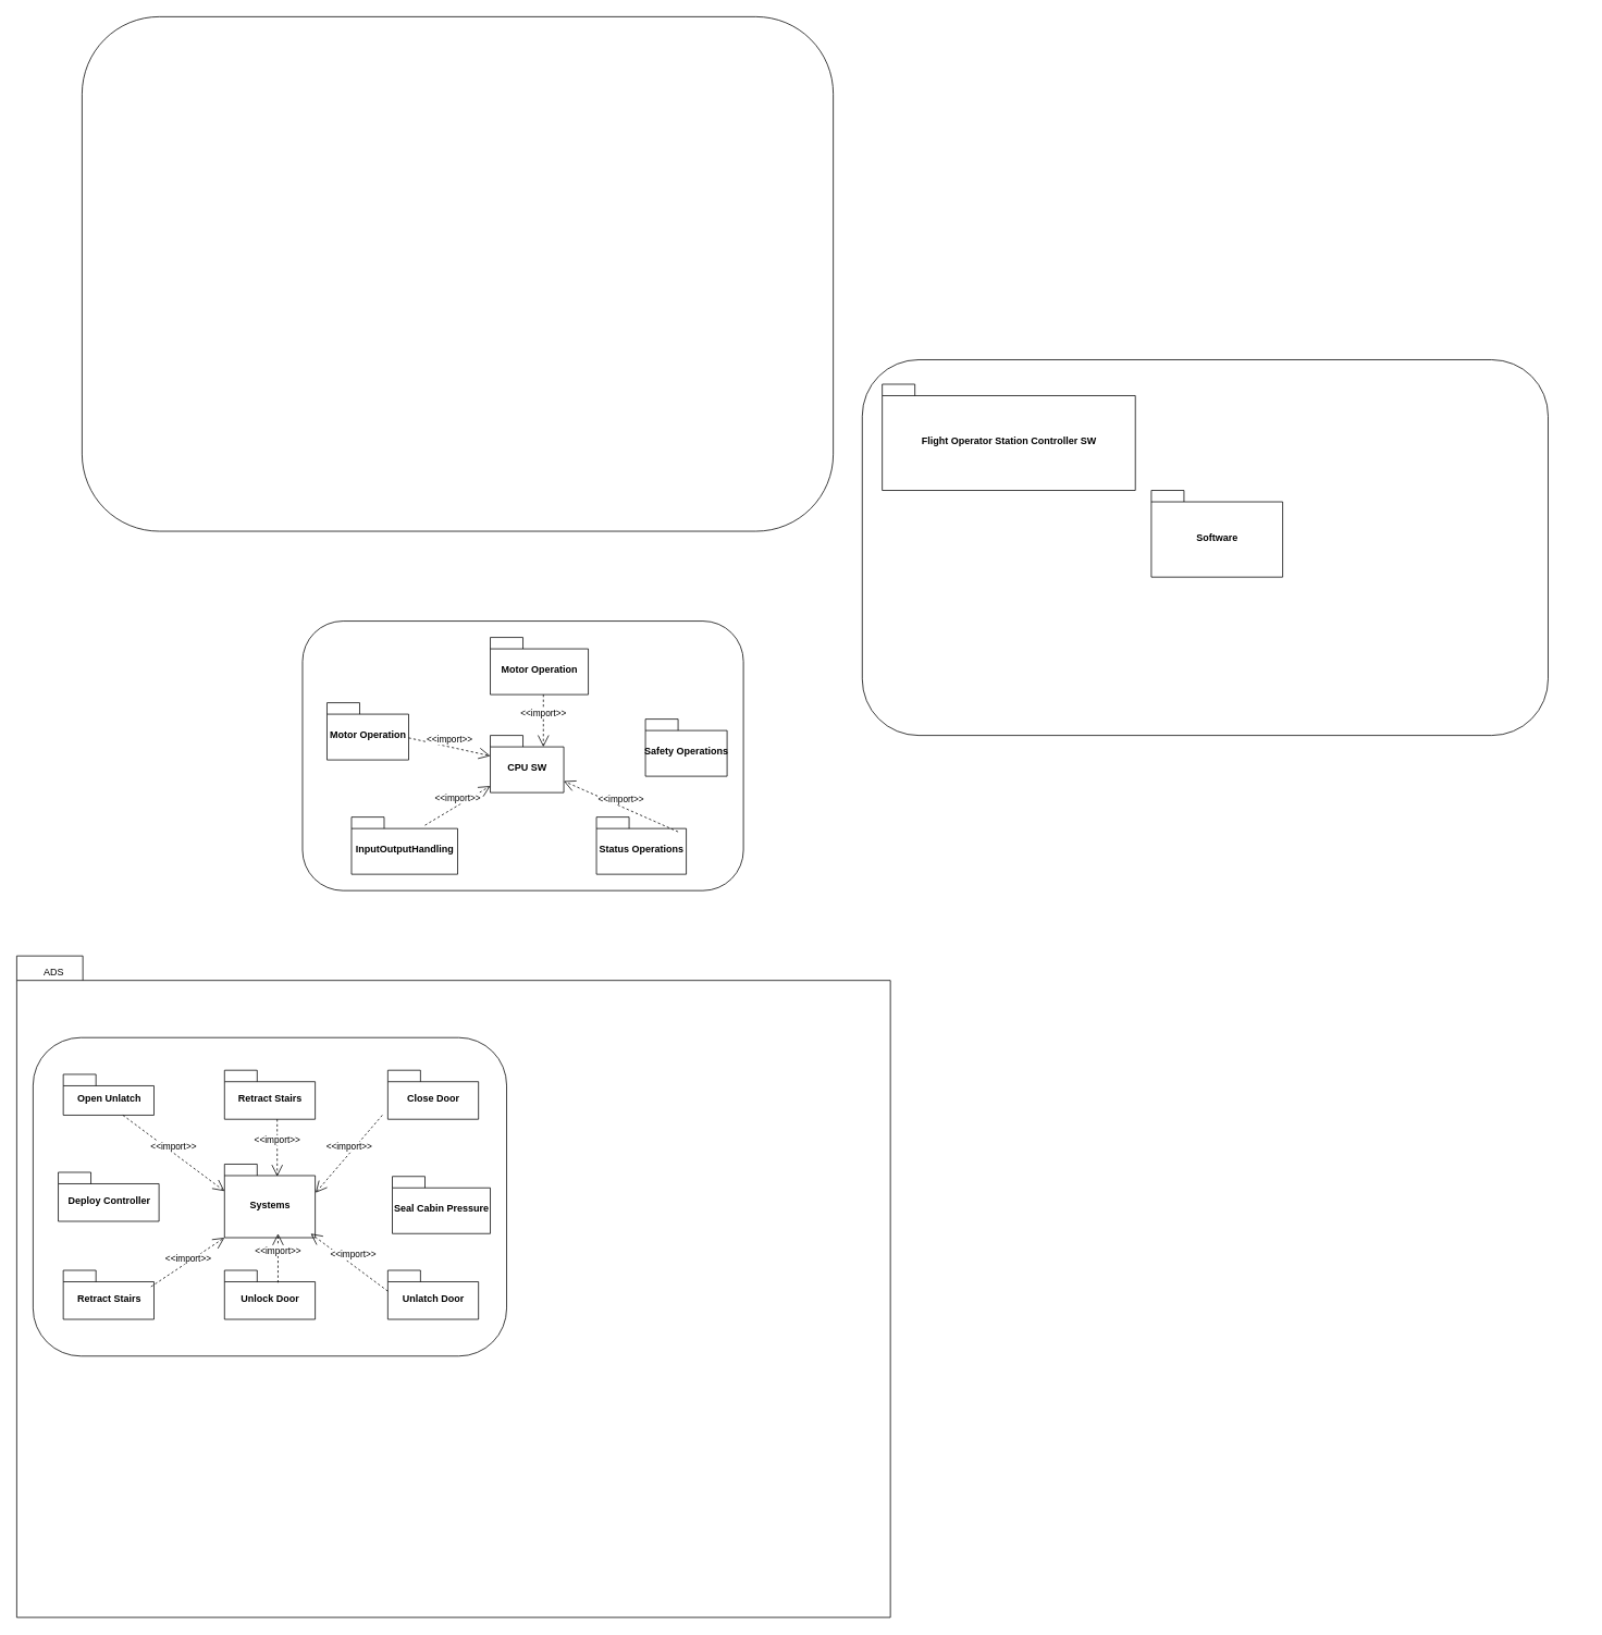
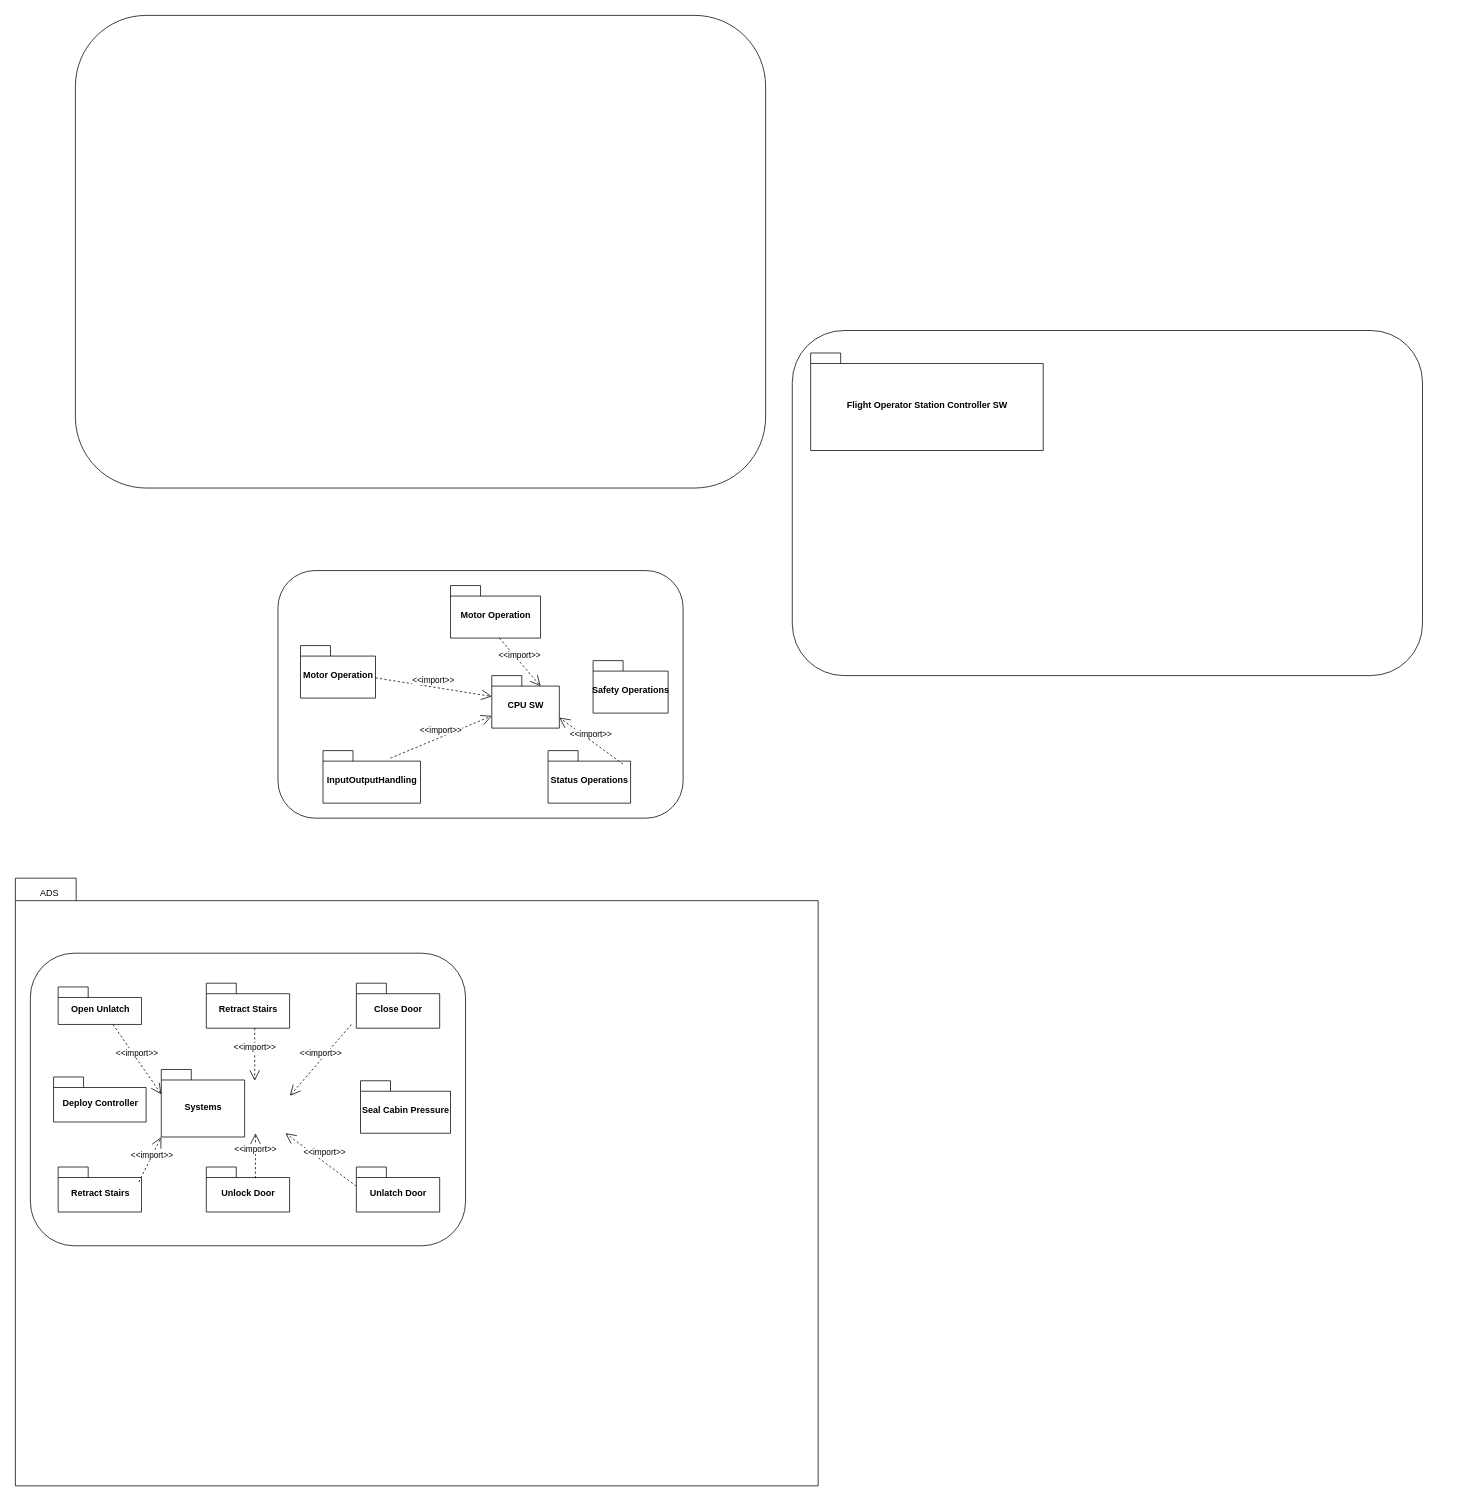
  <mxCell id="0" />
  <mxCell id="1" parent="0" />
  <mxCell id="2" value="" style="rounded=1;whiteSpace=wrap;html=1;" vertex="1" parent="1"><mxGeometry x="100" y="20" width="920" height="630" as="geometry" /></mxCell>
  <mxCell id="3" value="&amp;nbsp;&amp;nbsp;" style="shape=folder;fontStyle=1;spacingTop=10;tabWidth=40;tabHeight=30;tabPosition=left;html=1;" vertex="1" parent="1"><mxGeometry x="20" y="1170" width="1070" height="810" as="geometry" /></mxCell>
  <mxCell id="4" value="&lt;font style=&quot;font-size: 12px&quot;&gt;ADS&lt;/font&gt;" style="text;html=1;align=center;verticalAlign=middle;resizable=0;points=[];autosize=1;strokeColor=none;" vertex="1" parent="1"><mxGeometry x="45" y="1180" width="40" height="20" as="geometry" /></mxCell>
  <mxCell id="5" value="" style="group" vertex="1" connectable="0" parent="1"><mxGeometry x="60" y="1270" width="580" height="390" as="geometry" /></mxCell>
  <mxCell id="6" value="z" style="group" vertex="1" connectable="0" parent="5"><mxGeometry width="580" height="390" as="geometry" /></mxCell>
  <mxCell id="7" value="" style="group" vertex="1" connectable="0" parent="6"><mxGeometry x="-20" width="580" height="390" as="geometry" /></mxCell>
  <mxCell id="8" value="" style="rounded=1;whiteSpace=wrap;html=1;" vertex="1" parent="7"><mxGeometry width="580" height="390" as="geometry" /></mxCell>
- <mxCell id="9" value="Systems" style="shape=folder;fontStyle=1;spacingTop=10;tabWidth=40;tabHeight=14;tabPosition=left;html=1;" vertex="1" parent="7"><mxGeometry x="234.468" y="155" width="111.064" height="90" as="geometry" /></mxCell>
+ <mxCell id="9" value="Systems" style="shape=folder;fontStyle=1;spacingTop=10;tabWidth=40;tabHeight=14;tabPosition=left;html=1;" vertex="1" parent="7"><mxGeometry x="174.468" y="155" width="111.064" height="90" as="geometry" /></mxCell>
  <mxCell id="10" value="Open Unlatch" style="shape=folder;fontStyle=1;spacingTop=10;tabWidth=40;tabHeight=14;tabPosition=left;html=1;" vertex="1" parent="7"><mxGeometry x="37.02" y="45" width="111.06" height="50" as="geometry" /></mxCell>
  <mxCell id="11" value="Deploy Controller" style="shape=folder;fontStyle=1;spacingTop=10;tabWidth=40;tabHeight=14;tabPosition=left;html=1;" vertex="1" parent="7"><mxGeometry x="30.85" y="165" width="123.4" height="60" as="geometry" /></mxCell>
  <mxCell id="12" value="Retract Stairs" style="shape=folder;fontStyle=1;spacingTop=10;tabWidth=40;tabHeight=14;tabPosition=left;html=1;" vertex="1" parent="7"><mxGeometry x="37.02" y="285" width="111.06" height="60" as="geometry" /></mxCell>
  <mxCell id="13" value="Unlock Door" style="shape=folder;fontStyle=1;spacingTop=10;tabWidth=40;tabHeight=14;tabPosition=left;html=1;" vertex="1" parent="7"><mxGeometry x="234.47" y="285" width="111.06" height="60" as="geometry" /></mxCell>
  <mxCell id="14" value="Retract Stairs" style="shape=folder;fontStyle=1;spacingTop=10;tabWidth=40;tabHeight=14;tabPosition=left;html=1;" vertex="1" parent="7"><mxGeometry x="234.47" y="40" width="111.06" height="60" as="geometry" /></mxCell>
  <mxCell id="15" value="Close Door" style="shape=folder;fontStyle=1;spacingTop=10;tabWidth=40;tabHeight=14;tabPosition=left;html=1;" vertex="1" parent="7"><mxGeometry x="434.47" y="40" width="111.06" height="60" as="geometry" /></mxCell>
  <mxCell id="16" value="Unlatch Door" style="shape=folder;fontStyle=1;spacingTop=10;tabWidth=40;tabHeight=14;tabPosition=left;html=1;" vertex="1" parent="7"><mxGeometry x="434.47" y="285" width="111.06" height="60" as="geometry" /></mxCell>
  <mxCell id="17" value="Seal Cabin Pressure" style="shape=folder;fontStyle=1;spacingTop=10;tabWidth=40;tabHeight=14;tabPosition=left;html=1;" vertex="1" parent="7"><mxGeometry x="440" y="170" width="120" height="70" as="geometry" /></mxCell>
  <mxCell id="18" value="&amp;lt;&amp;lt;import&amp;gt;&amp;gt;" style="edgeStyle=none;html=1;endArrow=open;endSize=12;dashed=1;verticalAlign=bottom;entryX=0;entryY=0;entryDx=0;entryDy=33;entryPerimeter=0;" edge="1" parent="7" target="9"><mxGeometry width="160" relative="1" as="geometry"><mxPoint x="110" y="95" as="sourcePoint" /><mxPoint x="270" y="95" as="targetPoint" /></mxGeometry></mxCell>
  <mxCell id="19" value="&amp;lt;&amp;lt;import&amp;gt;&amp;gt;" style="edgeStyle=none;html=1;endArrow=open;endSize=12;dashed=1;verticalAlign=bottom;" edge="1" parent="7"><mxGeometry width="160" relative="1" as="geometry"><mxPoint x="427.77" y="95" as="sourcePoint" /><mxPoint x="346" y="190" as="targetPoint" /></mxGeometry></mxCell>
  <mxCell id="20" value="&amp;lt;&amp;lt;import&amp;gt;&amp;gt;" style="edgeStyle=none;html=1;endArrow=open;endSize=12;dashed=1;verticalAlign=bottom;entryX=0;entryY=0;entryDx=0;entryDy=90;entryPerimeter=0;" edge="1" parent="7" target="9"><mxGeometry x="-0.043" y="-4" width="160" relative="1" as="geometry"><mxPoint x="144.47" y="305" as="sourcePoint" /><mxPoint x="234.47" y="200" as="targetPoint" /><mxPoint y="1" as="offset" /></mxGeometry></mxCell>
  <mxCell id="21" value="&amp;lt;&amp;lt;import&amp;gt;&amp;gt;" style="edgeStyle=none;html=1;endArrow=open;endSize=12;dashed=1;verticalAlign=bottom;" edge="1" parent="7"><mxGeometry width="160" relative="1" as="geometry"><mxPoint x="299" y="100" as="sourcePoint" /><mxPoint x="299" y="170" as="targetPoint" /></mxGeometry></mxCell>
  <mxCell id="22" value="&amp;lt;&amp;lt;import&amp;gt;&amp;gt;" style="edgeStyle=none;html=1;endArrow=open;endSize=12;dashed=1;verticalAlign=bottom;" edge="1" parent="7"><mxGeometry width="160" relative="1" as="geometry"><mxPoint x="300" y="300" as="sourcePoint" /><mxPoint x="300" y="240" as="targetPoint" /></mxGeometry></mxCell>
  <mxCell id="23" value="&amp;lt;&amp;lt;import&amp;gt;&amp;gt;" style="edgeStyle=none;html=1;endArrow=open;endSize=12;dashed=1;verticalAlign=bottom;exitX=0;exitY=0;exitDx=0;exitDy=25.5;exitPerimeter=0;" edge="1" parent="5" source="16"><mxGeometry x="-0.043" y="-4" width="160" relative="1" as="geometry"><mxPoint x="415" y="290" as="sourcePoint" /><mxPoint x="320" y="240" as="targetPoint" /><mxPoint y="1" as="offset" /></mxGeometry></mxCell>
  <mxCell id="24" value="" style="group" vertex="1" connectable="0" parent="1"><mxGeometry x="1100" y="440" width="840" height="540" as="geometry" /></mxCell>
  <mxCell id="25" value="z" style="group" vertex="1" connectable="0" parent="24"><mxGeometry width="840" height="540" as="geometry" /></mxCell>
  <mxCell id="26" value="" style="group" vertex="1" connectable="0" parent="25"><mxGeometry x="-29.996" width="840" height="540" as="geometry" /></mxCell>
  <mxCell id="27" value="" style="rounded=1;whiteSpace=wrap;html=1;" vertex="1" parent="26"><mxGeometry x="-14.483" width="840" height="460" as="geometry" /></mxCell>
- <mxCell id="28" value="Software" style="shape=folder;fontStyle=1;spacingTop=10;tabWidth=40;tabHeight=14;tabPosition=left;html=1;" vertex="1" parent="26"><mxGeometry x="339.574" y="160.001" width="160.851" height="106.154" as="geometry" /></mxCell>
  <mxCell id="29" value="Flight Operator Station Controller SW" style="shape=folder;fontStyle=1;spacingTop=10;tabWidth=40;tabHeight=14;tabPosition=left;html=1;" vertex="1" parent="26"><mxGeometry x="10" y="30" width="310" height="130" as="geometry" /></mxCell>
  <mxCell id="30" value="" style="group" vertex="1" connectable="0" parent="1"><mxGeometry x="370" y="760" width="590" height="350" as="geometry" /></mxCell>
  <mxCell id="31" value="" style="rounded=1;whiteSpace=wrap;html=1;" vertex="1" parent="30"><mxGeometry width="540" height="330" as="geometry" /></mxCell>
- <mxCell id="32" value="CPU SW" style="shape=folder;fontStyle=1;spacingTop=10;tabWidth=40;tabHeight=14;tabPosition=left;html=1;" vertex="1" parent="30"><mxGeometry x="230" y="140" width="90" height="70" as="geometry" /></mxCell>
+ <mxCell id="32" value="CPU SW" style="shape=folder;fontStyle=1;spacingTop=10;tabWidth=40;tabHeight=14;tabPosition=left;html=1;" vertex="1" parent="30"><mxGeometry x="285" y="140" width="90" height="70" as="geometry" /></mxCell>
  <mxCell id="33" value="Motor Operation" style="shape=folder;fontStyle=1;spacingTop=10;tabWidth=40;tabHeight=14;tabPosition=left;html=1;" vertex="1" parent="30"><mxGeometry x="230" y="20" width="120" height="70" as="geometry" /></mxCell>
  <mxCell id="34" value="Safety Operations&lt;span style=&quot;color: rgba(0 , 0 , 0 , 0) ; font-family: monospace ; font-size: 0px ; font-weight: 400&quot;&gt;%3CmxGraphModel%3E%3Croot%3E%3CmxCell%20id%3D%220%22%2F%3E%3CmxCell%20id%3D%221%22%20parent%3D%220%22%2F%3E%3CmxCell%20id%3D%222%22%20value%3D%22Motor%20Operation%22%20style%3D%22shape%3Dfolder%3BfontStyle%3D1%3BspacingTop%3D10%3BtabWidth%3D40%3BtabHeight%3D14%3BtabPosition%3Dleft%3Bhtml%3D1%3B%22%20vertex%3D%221%22%20parent%3D%221%22%3E%3CmxGeometry%20x%3D%221029.654%22%20y%3D%22930%22%20width%3D%22146.9%22%20height%3D%2270%22%20as%3D%22geometry%22%2F%3E%3C%2FmxCell%3E%3C%2Froot%3E%3C%2FmxGraphModel%3E&lt;/span&gt;" style="shape=folder;fontStyle=1;spacingTop=10;tabWidth=40;tabHeight=14;tabPosition=left;html=1;" vertex="1" parent="30"><mxGeometry x="420" y="120" width="100" height="70" as="geometry" /></mxCell>
  <mxCell id="35" value="Status Operations" style="shape=folder;fontStyle=1;spacingTop=10;tabWidth=40;tabHeight=14;tabPosition=left;html=1;" vertex="1" parent="30"><mxGeometry x="360" y="240" width="110" height="70" as="geometry" /></mxCell>
  <mxCell id="36" value="InputOutputHandling" style="shape=folder;fontStyle=1;spacingTop=10;tabWidth=40;tabHeight=14;tabPosition=left;html=1;" vertex="1" parent="30"><mxGeometry x="60" y="240" width="130" height="70" as="geometry" /></mxCell>
  <mxCell id="37" value="Motor Operation" style="shape=folder;fontStyle=1;spacingTop=10;tabWidth=40;tabHeight=14;tabPosition=left;html=1;" vertex="1" parent="30"><mxGeometry x="30" y="100" width="100" height="70" as="geometry" /></mxCell>
  <mxCell id="38" value="&amp;lt;&amp;lt;import&amp;gt;&amp;gt;" style="edgeStyle=none;html=1;endArrow=open;endSize=12;dashed=1;verticalAlign=bottom;entryX=0;entryY=0;entryDx=65;entryDy=14;entryPerimeter=0;" edge="1" parent="30" target="32"><mxGeometry width="160" relative="1" as="geometry"><mxPoint x="295" y="90" as="sourcePoint" /><mxPoint x="300" y="213" as="targetPoint" /></mxGeometry></mxCell>
  <mxCell id="39" value="&amp;lt;&amp;lt;import&amp;gt;&amp;gt;" style="edgeStyle=none;html=1;endArrow=open;endSize=12;dashed=1;verticalAlign=bottom;entryX=0;entryY=0;entryDx=90;entryDy=56;entryPerimeter=0;" edge="1" parent="30" target="32"><mxGeometry width="160" relative="1" as="geometry"><mxPoint x="459.998" y="258" as="sourcePoint" /><mxPoint x="360" y="210" as="targetPoint" /></mxGeometry></mxCell>
  <mxCell id="40" value="&amp;lt;&amp;lt;import&amp;gt;&amp;gt;" style="edgeStyle=none;html=1;endArrow=open;endSize=12;dashed=1;verticalAlign=bottom;" edge="1" parent="1" target="32"><mxGeometry width="160" relative="1" as="geometry"><mxPoint x="499.998" y="903" as="sourcePoint" /><mxPoint x="503.23" y="967" as="targetPoint" /></mxGeometry></mxCell>
  <mxCell id="41" value="&amp;lt;&amp;lt;import&amp;gt;&amp;gt;" style="edgeStyle=none;html=1;endArrow=open;endSize=12;dashed=1;verticalAlign=bottom;" edge="1" parent="1" target="32"><mxGeometry width="160" relative="1" as="geometry"><mxPoint x="519.998" y="1010" as="sourcePoint" /><mxPoint x="620" y="1032.069" as="targetPoint" /></mxGeometry></mxCell>
